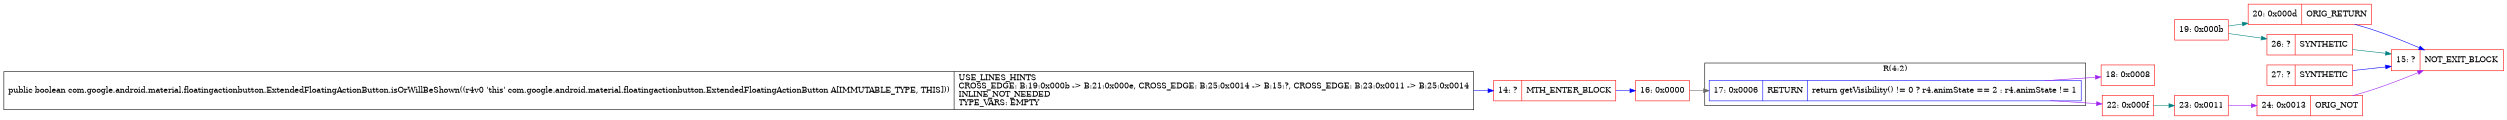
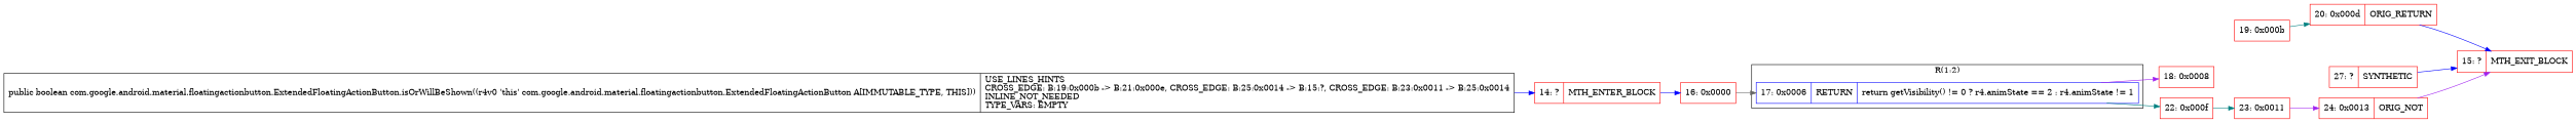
  digraph {
    rankdir=LR
    node [color=red shape=record]
    edge [color=teal]
    n1 [color=blue label="{17\:\ 0x0006|RETURN\l|return getVisibility() != 0 ? r4.animState == 2 : r4.animState != 1\l}"]
    n2 [label="{18\:\ 0x0008}"]
    n3 [label="{22\:\ 0x000f}"]
    n4 [label="{23\:\ 0x0011}"]
    n5 [label="{14\:\ ?|MTH_ENTER_BLOCK\l}"]
    n6 [label="{16\:\ 0x0000}"]
    n7 [label="{19\:\ 0x000b}"]
    n8 [label="{20\:\ 0x000d|ORIG_RETURN\l}"]
-   n9 [label="{26\:\ ?|SYNTHETIC\l}"]
-   n10 [label="{15\:\ ?|NOT_EXIT_BLOCK\l}"]
+   n10 [label="{15\:\ ?|MTH_EXIT_BLOCK\l}"]
    n11 [label="{24\:\ 0x0013|ORIG_NOT\l}"]
    n12 [label="{27\:\ ?|SYNTHETIC\l}"]
    n13 [label="{public boolean com.google.android.material.floatingactionbutton.ExtendedFloatingActionButton.isOrWillBeShown((r4v0 'this' com.google.android.material.floatingactionbutton.ExtendedFloatingActionButton A[IMMUTABLE_TYPE, THIS]))  | USE_LINES_HINTS\lCROSS_EDGE: B:19:0x000b \-\> B:21:0x000e, CROSS_EDGE: B:25:0x0014 \-\> B:15:?, CROSS_EDGE: B:23:0x0011 \-\> B:25:0x0014\lINLINE_NOT_NEEDED\lTYPE_VARS: EMPTY\l}" color=""]
    subgraph cluster_1 {
-     label="R(4:2)"
+     label="R(1:2)"
      n1
    }
    n1 -> n2 [color=purple]
-   n1 -> n3 [color=purple]
+   n1 -> n3
    n3 -> n4
    n4 -> n11 [color=purple]
    n5 -> n6 [color=blue]
    n6 -> n1 [color=gray40]
    n7 -> n8
-   n7 -> n9
    n8 -> n10 [color=blue]
-   n9 -> n10
    n11 -> n10 [color=purple]
    n12 -> n10 [color=blue]
    n13 -> n5 [color=blue]
  }
